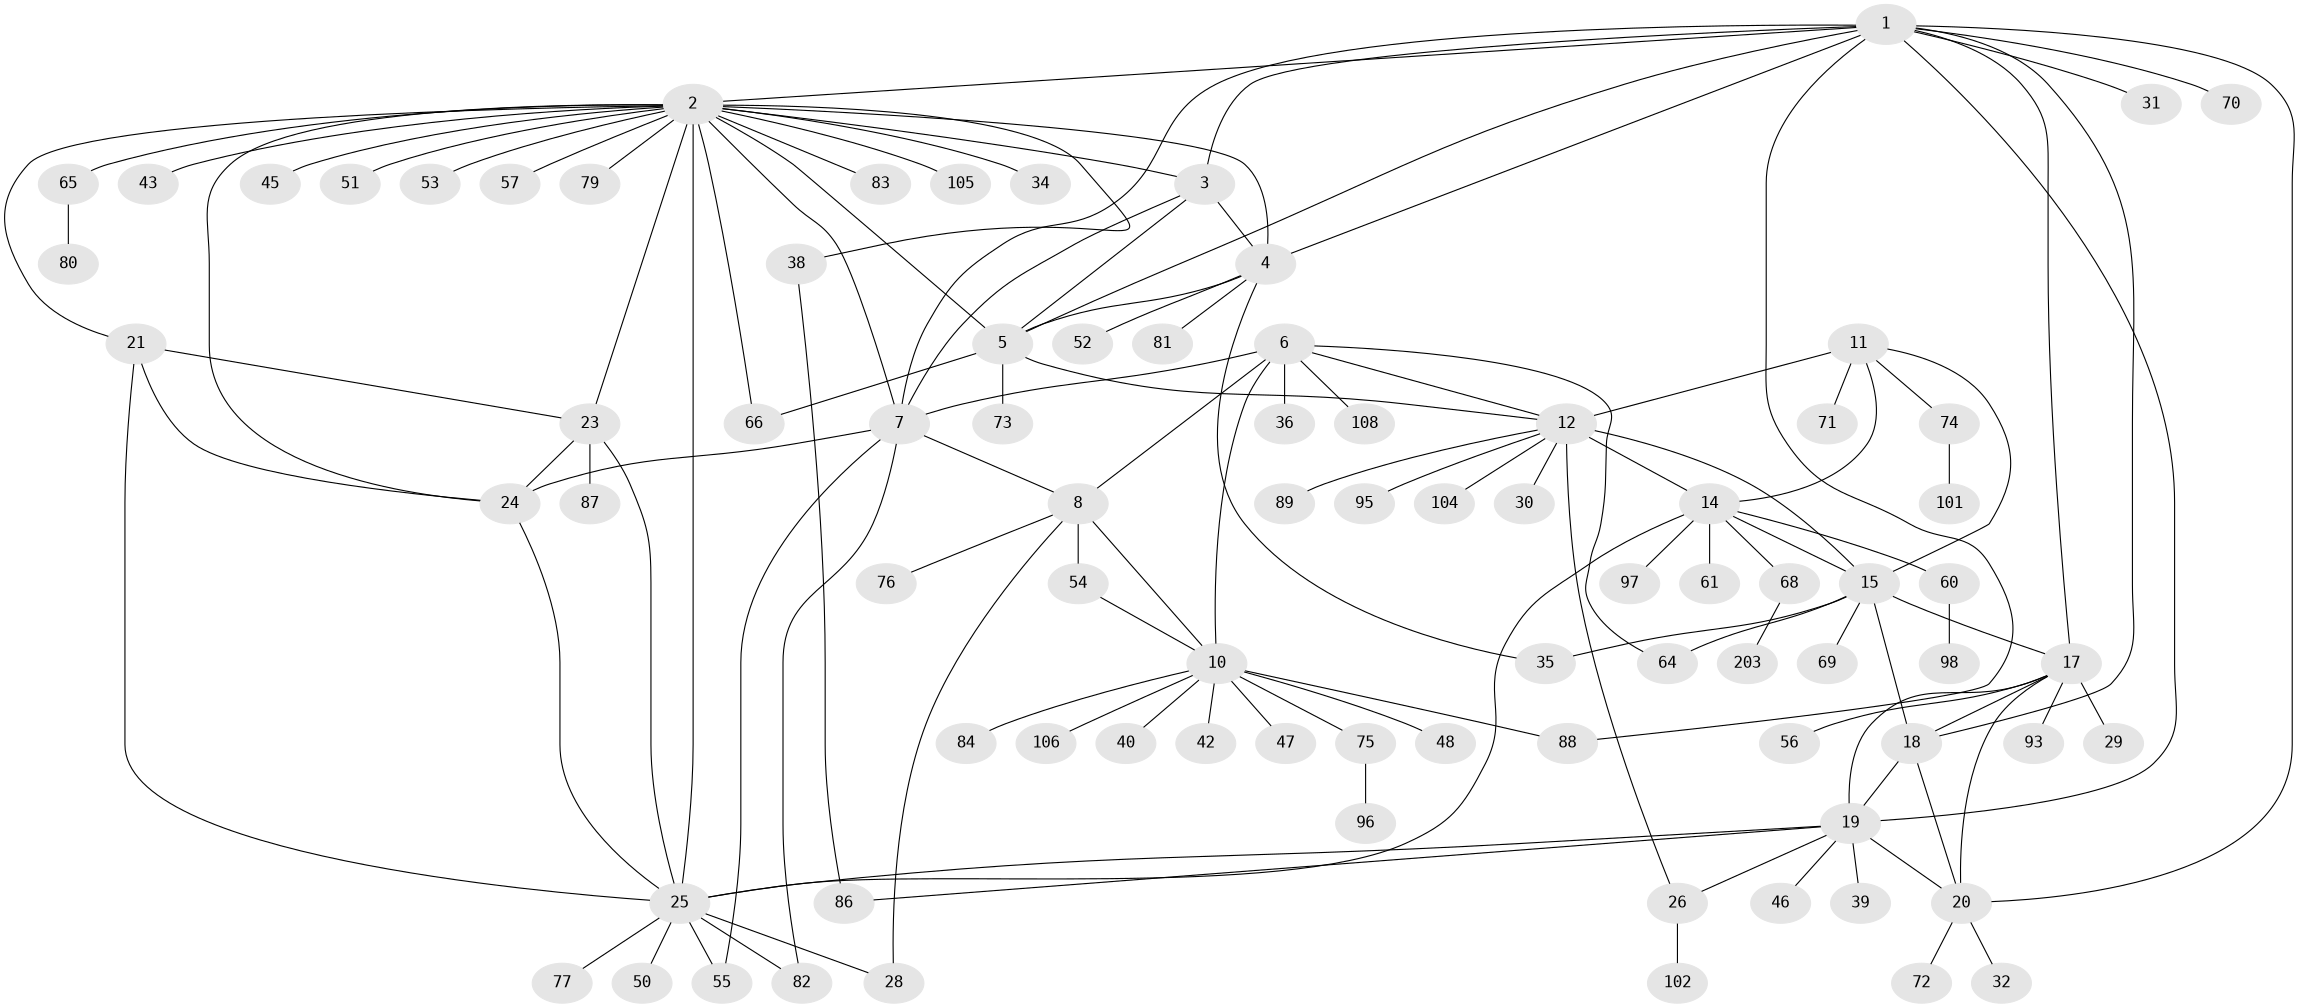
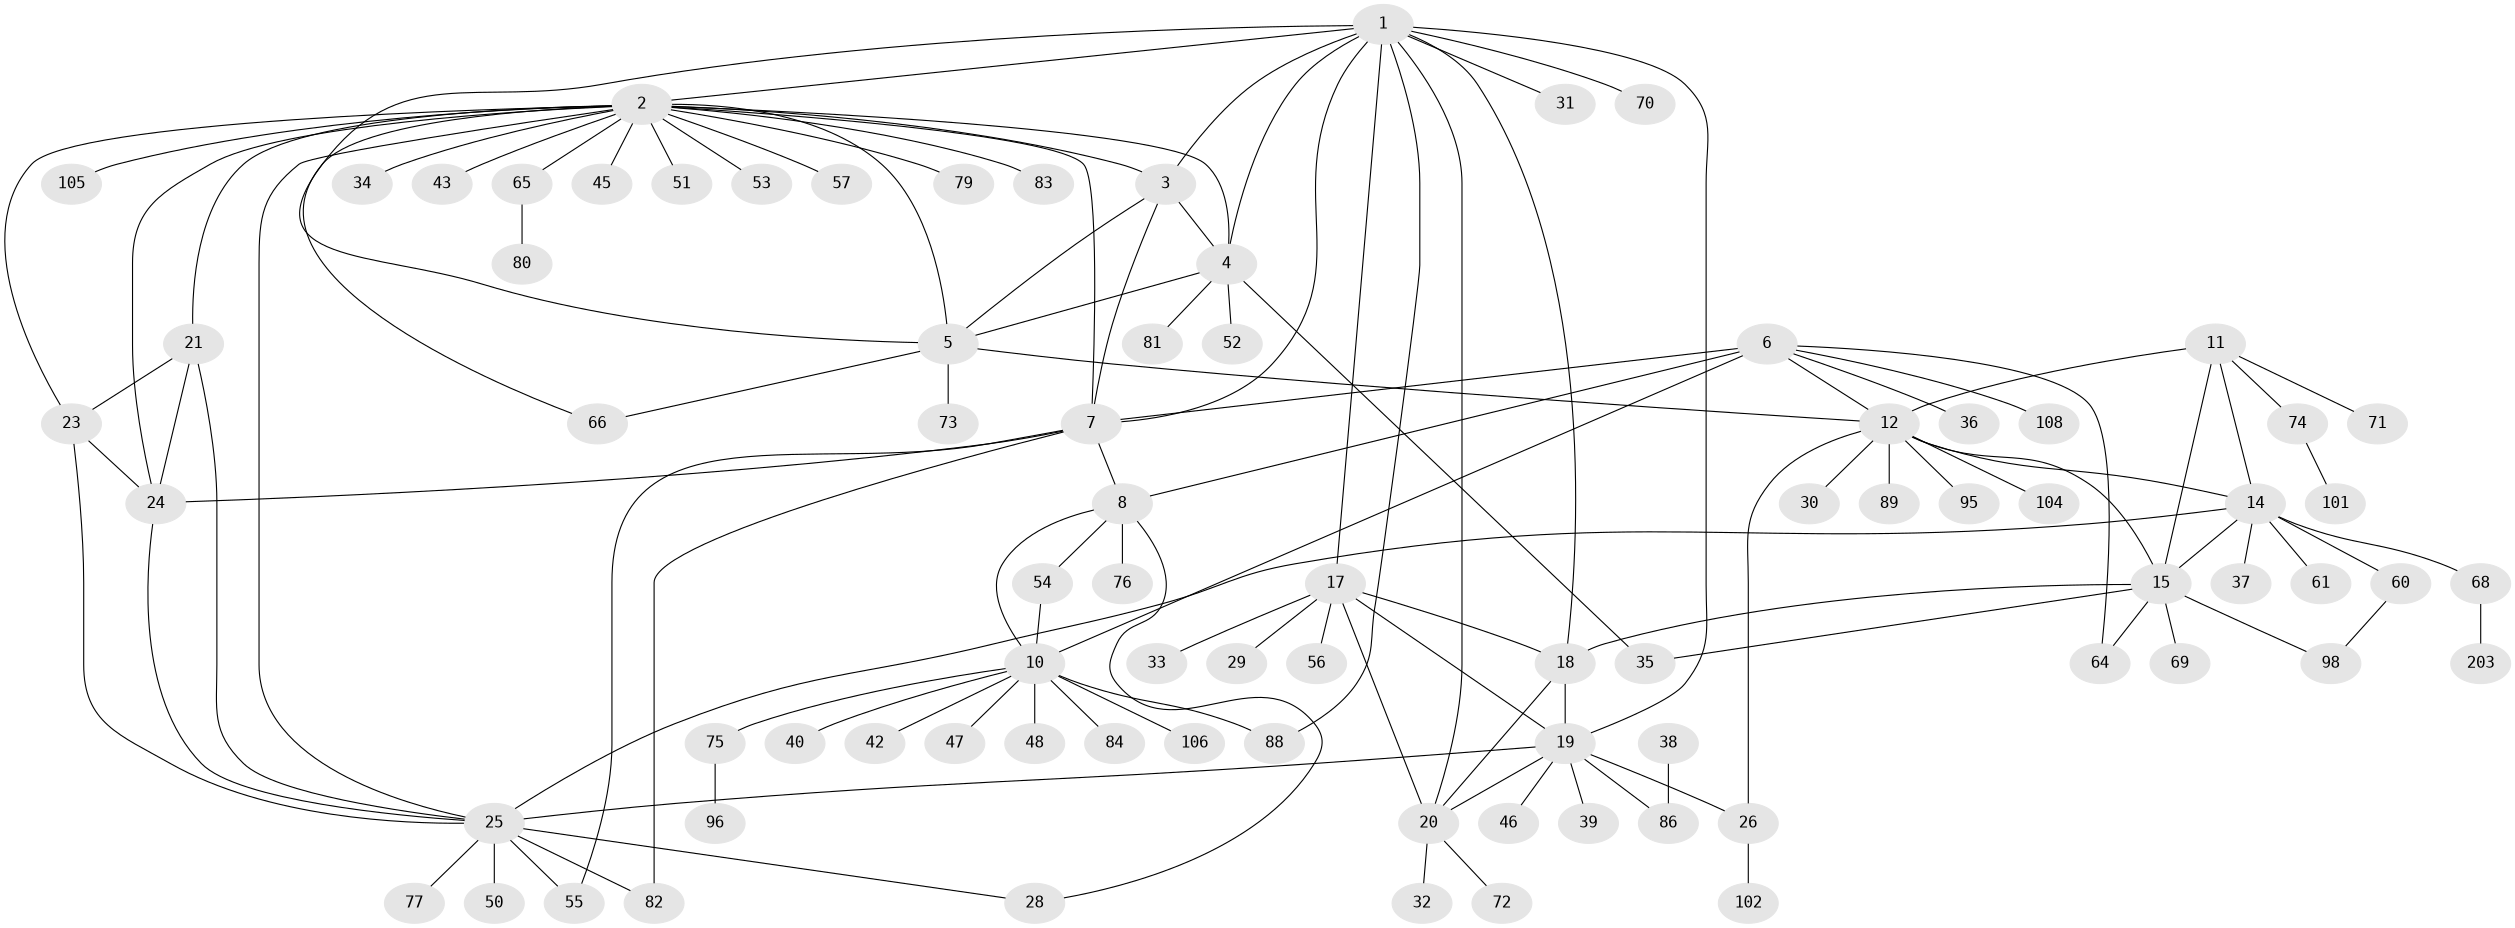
  graph {
    fontname="DejaVu Sans Mono"
    node [color=gray90 fontname="DejaVu Sans Mono" style=filled]
    edge [fontname="DejaVu Sans Mono"]
    1 [super="+16"]
    2 [super="+22"]
    3
    4 [super="+27"]
    5 [super="+58"]
    7 [super="+71"]
    17 [super="+59"]
    18
    19 [super="+33"]
    20 [super="+67"]
    31
    70
    88
    21 [super="+41"]
    23
    24 [super="+99"]
    25 [super="+49"]
    34
    38 [super="+94"]
    43
    45
    51
    53
    57 [super="+90"]
    65 [super="+91"]
    66
    79
    83
    105
    35
    52 [super="+107"]
    81
    12 [super="+13"]
    73
    8 [super="+63"]
    55
    82
    29
    56
-   93
+   93 [label=33]
    26
    39
    46
    86 [super="+92"]
    32
    72
-   87
    28
    50
    77
    80
    14 [super="+97"]
    15 [super="+62"]
    30
    89
    95
    104
    6 [super="+9"]
    10 [super="+109"]
    36 [super="+100"]
    64
    108
    54
    76
    40
    42
    47
    48
    75
    84
    106
    96
    11 [super="+44"]
    74
    n75 [label=71]
-   37 [label=97]
+   37
    60 [super="+85"]
    61
    68
    69
    101
    102
    98
    n84 [label=203]
    1 -- 2
    1 -- 3
    1 -- 4
    1 -- 5
    1 -- 7
    1 -- 17
    1 -- 18
    1 -- 19
    1 -- 20
    1 -- 31
    1 -- 70
    1 -- 88
    2 -- 3
    2 -- 4
    2 -- 5
    2 -- 7
    2 -- 21
    2 -- 23
    2 -- 24
    2 -- 25
    2 -- 34
-   2 -- 38
    2 -- 43
    2 -- 45
    2 -- 51
    2 -- 53
    2 -- 57
    2 -- 65
    2 -- 66
    2 -- 79
    2 -- 83
    2 -- 105
    3 -- 4
    3 -- 5
    3 -- 7
    4 -- 5
    4 -- 35
    4 -- 52
    4 -- 81
    5 -- 66
    5 -- 12
    5 -- 73
    7 -- 24
    7 -- 8
    7 -- 55
    7 -- 82
    17 -- 18
    17 -- 19
    17 -- 20
    17 -- 29
    17 -- 56
    17 -- 93
    18 -- 19
    18 -- 20
    19 -- 20
    19 -- 25
    19 -- 26
    19 -- 39
    19 -- 46
    19 -- 86
    20 -- 32
    20 -- 72
    21 -- 23
    21 -- 24
    21 -- 25
    23 -- 24
    23 -- 25
-   23 -- 87
    24 -- 25
    25 -- 55
    25 -- 82
    25 -- 28
    25 -- 50
    25 -- 77
    38 -- 86
    65 -- 80
    12 -- 26
    12 -- 14 [weight=2]
    12 -- 15 [weight=2]
    12 -- 30
    12 -- 89
    12 -- 95
    12 -- 104
    8 -- 28
    8 -- 10
    8 -- 54
    8 -- 76
    26 -- 102
    14 -- 25
    14 -- 15
    14 -- 37
    14 -- 60
    14 -- 61
    14 -- 68
-   15 -- 17
+   15 -- 98
    15 -- 18
    15 -- 35
    15 -- 64
    15 -- 69
    6 -- 7 [weight=2]
    6 -- 12
    6 -- 8 [weight=2]
    6 -- 10 [weight=2]
    6 -- 36
    6 -- 64
    6 -- 108
    10 -- 88
    10 -- 40
    10 -- 42
    10 -- 47
    10 -- 48
    10 -- 75
    10 -- 84
    10 -- 106
    54 -- 10
    75 -- 96
    11 -- 12 [weight=2]
    11 -- 14
    11 -- 15
    11 -- 74
    11 -- n75
    74 -- 101
    60 -- 98
    68 -- n84
  }
